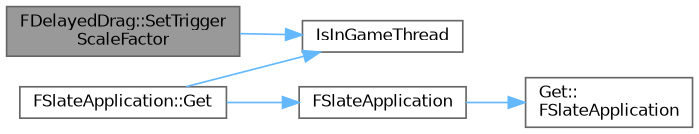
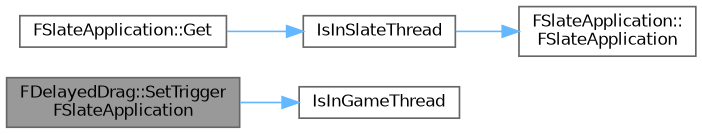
  digraph {
    rankdir=LR
    node [color=grey40 fillcolor=white fontname=Helvetica fontsize=10 shape=box style=filled]
    edge [color=steelblue1 fontname=Helvetica fontsize=10 labelfontname=Helvetica labelfontsize=10 style=solid]
-   n1 [color=gray40 fillcolor=grey60 fontcolor=black height=0.2 label="FDelayedDrag::SetTrigger\lScaleFactor" width=0.4]
+   n1 [color=gray40 fillcolor=grey60 fontcolor=black height=0.2 label="FDelayedDrag::SetTrigger\lFSlateApplication" width=0.4]
    n2 [height=0.2 label=IsInGameThread width=0.4]
    n3 [height=0.2 label="FSlateApplication::Get" width=0.4]
-   n4 [height=0.2 label=FSlateApplication width=0.4]
-   n5 [height=0.2 label="Get::\lFSlateApplication" width=0.4]
+   n4 [height=0.2 label=IsInSlateThread width=0.4]
+   n5 [height=0.2 label="FSlateApplication::\lFSlateApplication" width=0.4]
    n1 -> n2
-   n3 -> n2
    n3 -> n4
    n4 -> n5
  }
